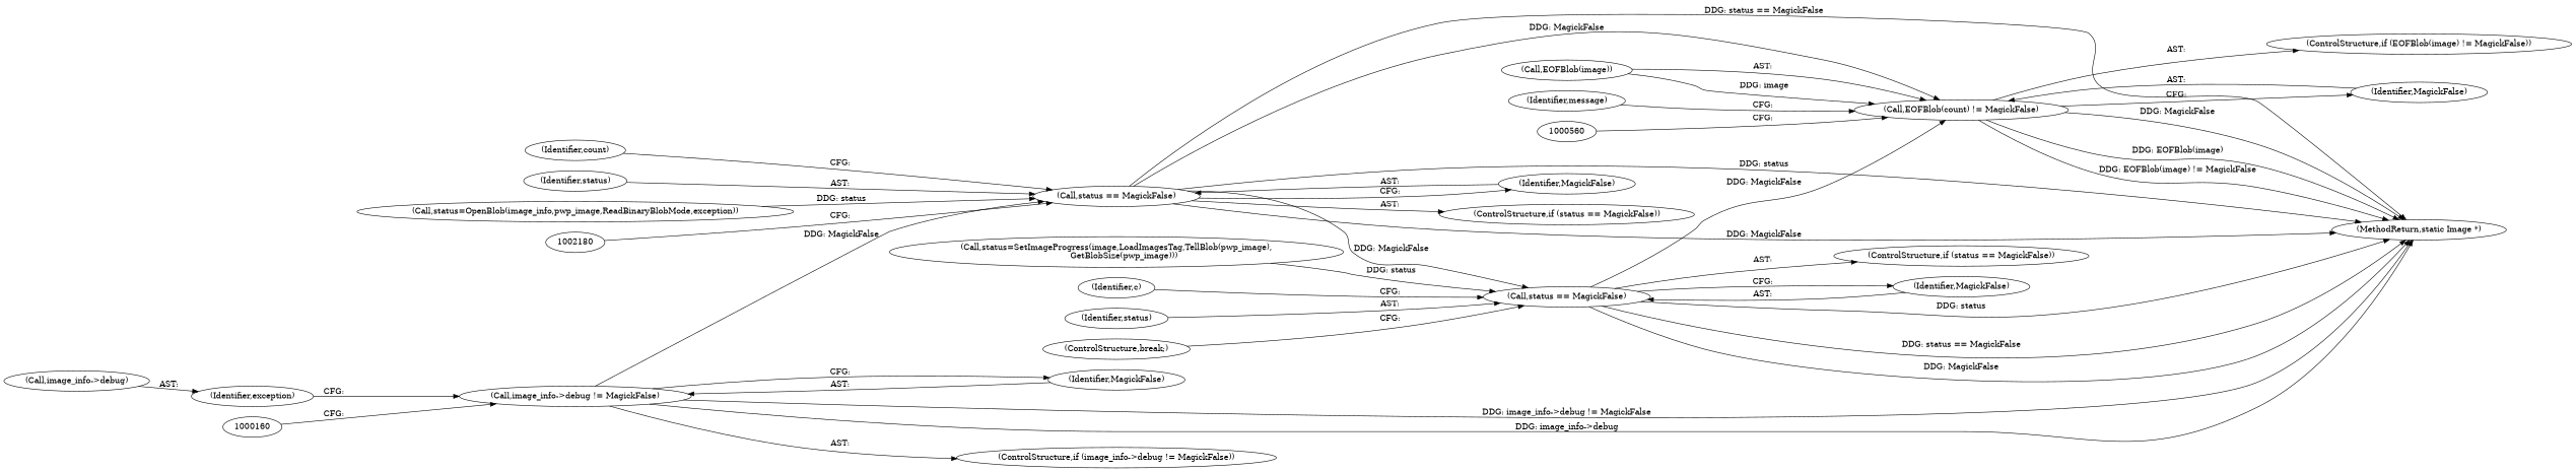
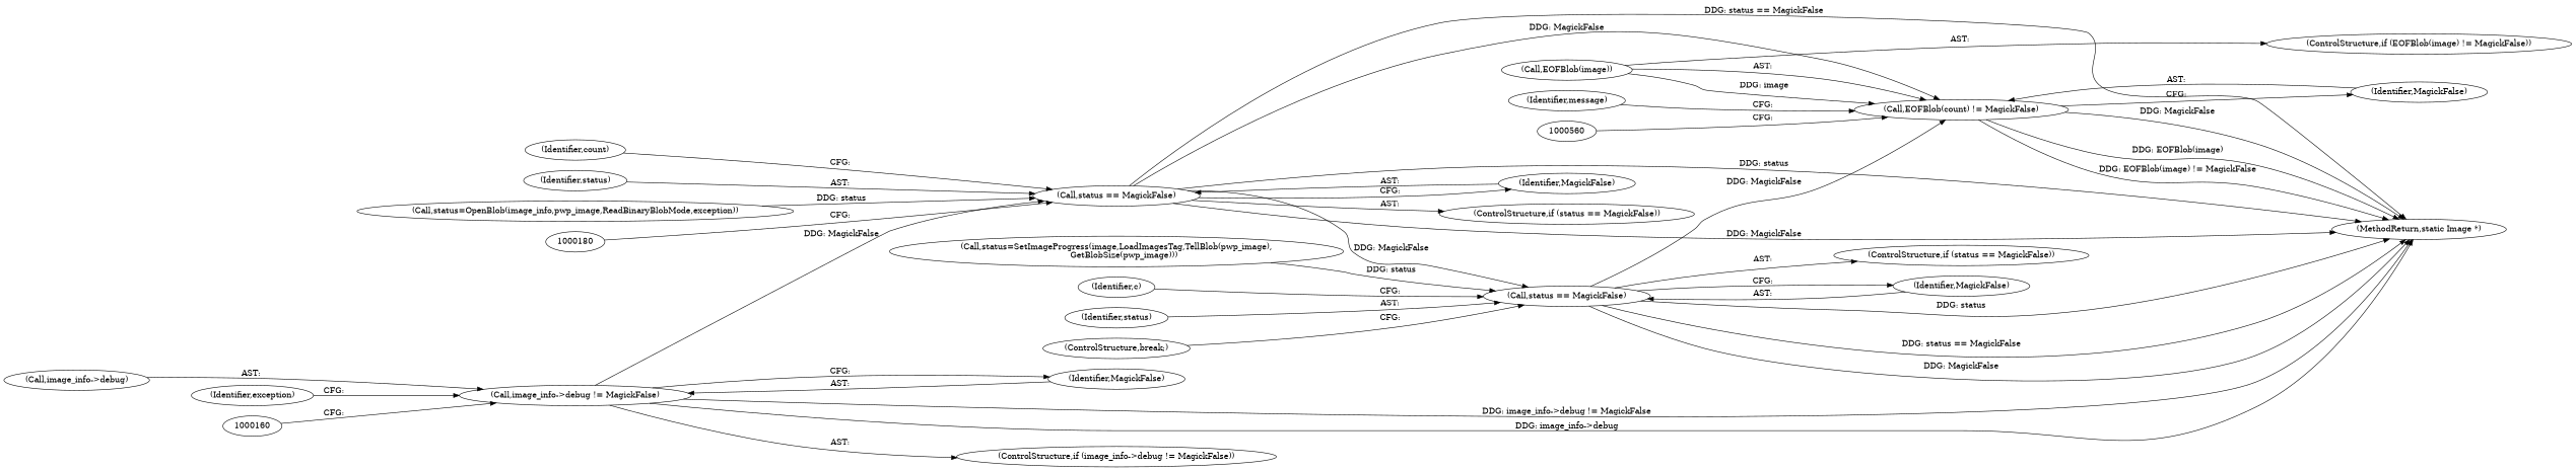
  digraph {
    rankdir=LR
    n1 [label="(Call,image_info->debug != MagickFalse)"]
    n2 [label="(Call,status == MagickFalse)"]
    n3 [label="(ControlStructure,if (image_info->debug != MagickFalse))"]
    n4 [label="(Identifier,MagickFalse)"]
    n5 [label="(MethodReturn,static Image *)"]
    n6 [label="(Call,status == MagickFalse)"]
    n7 [label="(Call,EOFBlob(count) != MagickFalse)"]
    n8 [label="(Identifier,MagickFalse)"]
    n9 [label="(ControlStructure,if (status == MagickFalse))"]
    n10 [label="(ControlStructure,if (status == MagickFalse))"]
    n11 [label="(Identifier,MagickFalse)"]
    n12 [label="(ControlStructure,if (EOFBlob(image) != MagickFalse))"]
    n13 [label="(Identifier,MagickFalse)"]
    n14 [label="(Call,status=SetImageProgress(image,LoadImagesTag,TellBlob(pwp_image),\n      GetBlobSize(pwp_image)))"]
    n15 [label="(Identifier,exception)"]
    n16 [label="(Call,EOFBlob(image))"]
    n17 [label="(Identifier,c)"]
    n18 [label="(Identifier,count)"]
    n19 [label="(Identifier,status)"]
    n20 [label="(Identifier,status)"]
    n21 [label="(Call,image_info->debug)"]
    n22 [label="(Call,status=OpenBlob(image_info,pwp_image,ReadBinaryBlobMode,exception))"]
    n23 [label="(Identifier,message)"]
    n24 [label="(ControlStructure,break;)"]
    n25 [label=1000160]
-   1000180 [label=1002180]
+   1000180
    1000560
    n1 -> n2 [label="DDG: MagickFalse"]
    n1 -> n3 [label="AST: "]
    n1 -> n4 [label="CFG: "]
    n1 -> n5 [label="DDG: image_info->debug != MagickFalse"]
    n1 -> n5 [label="DDG: image_info->debug"]
    n2 -> n5 [label="DDG: status"]
    n2 -> n5 [label="DDG: MagickFalse"]
    n2 -> n5 [label="DDG: status == MagickFalse"]
    n2 -> n6 [label="DDG: MagickFalse"]
    n2 -> n7 [label="DDG: MagickFalse"]
    n2 -> n8 [label="CFG: "]
    n2 -> n9 [label="AST: "]
    n4 -> n1 [label="AST: "]
    n6 -> n5 [label="DDG: status == MagickFalse"]
    n6 -> n5 [label="DDG: MagickFalse"]
    n6 -> n5 [label="DDG: status"]
    n6 -> n7 [label="DDG: MagickFalse"]
    n6 -> n10 [label="AST: "]
    n6 -> n11 [label="CFG: "]
    n7 -> n5 [label="DDG: EOFBlob(image) != MagickFalse"]
    n7 -> n5 [label="DDG: MagickFalse"]
    n7 -> n5 [label="DDG: EOFBlob(image)"]
-   n7 -> n12 [label="AST: "]
+   n16 -> n12 [label="AST: "]
    n7 -> n13 [label="CFG: "]
    n8 -> n2 [label="AST: "]
    n11 -> n6 [label="AST: "]
    n13 -> n7 [label="AST: "]
    n14 -> n6 [label="DDG: status"]
    n15 -> n1 [label="CFG: "]
    n16 -> n7 [label="AST: "]
    n16 -> n7 [label="DDG: image"]
    n17 -> n6 [label="CFG: "]
    n18 -> n2 [label="CFG: "]
    n19 -> n6 [label="AST: "]
    n20 -> n2 [label="AST: "]
-   n21 -> n15 [label="AST: "]
+   n21 -> n1 [label="AST: "]
    n22 -> n2 [label="DDG: status"]
    n23 -> n7 [label="CFG: "]
    n24 -> n6 [label="CFG: "]
    n25 -> n1 [label="CFG: "]
    1000180 -> n2 [label="CFG: "]
    1000560 -> n7 [label="CFG: "]
  }
